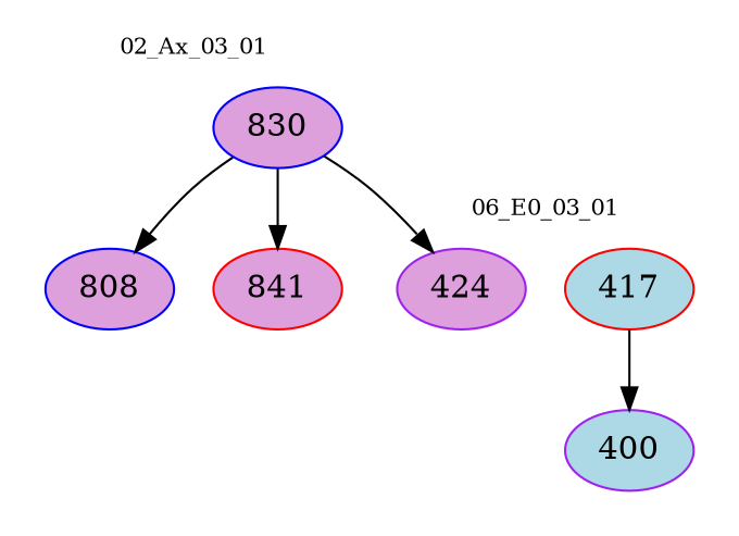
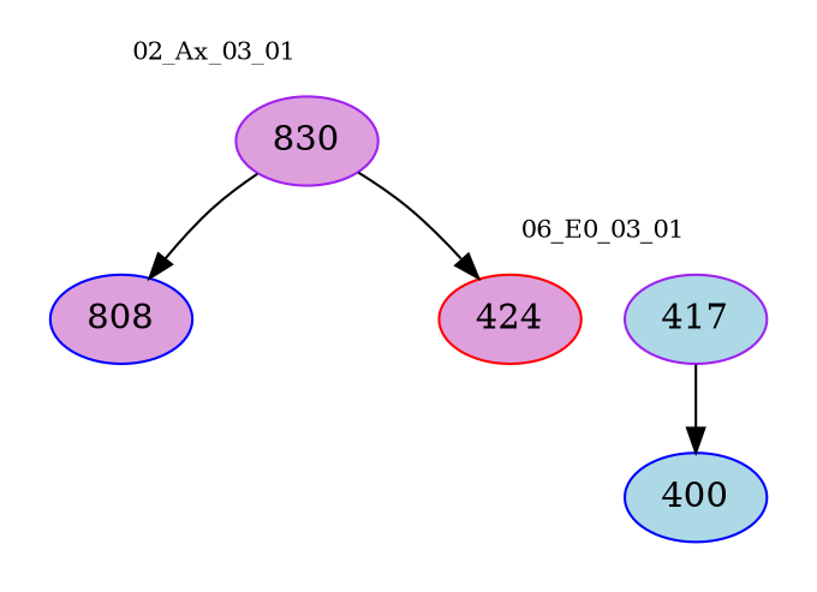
  digraph {
    node [color=purple fillcolor=plum style=filled]
    edge [color=black]
-   n1 [color=blue label=830]
+   n1 [label=830]
    n2 [color=blue label=808]
-   n3 [color=red label=841]
-   n4 [color=red fillcolor=lightblue label=417]
-   n5 [fillcolor=lightblue label=400]
-   n6 [label=424]
+   n4 [fillcolor=lightblue label=417]
+   n5 [color=blue fillcolor=lightblue label=400]
+   n6 [color=red label=424]
    subgraph cluster_1 {
      color=white
      fontsize=10
      label="02_Ax_03_01"
      n1
      n2
-     n3
    }
    subgraph cluster_2 {
      color=white
      fontsize=10
      label="06_E0_03_01"
      n4
      n5
      n6
    }
    n1 -> n2
-   n1 -> n3
    n1 -> n6
    n4 -> n5
  }
